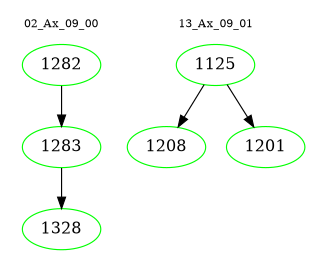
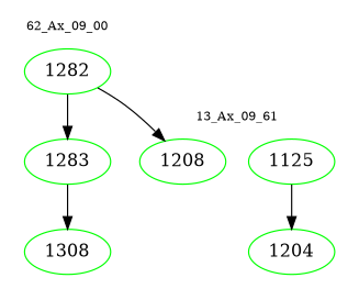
  digraph {
    node [color=green]
    edge [color=black]
    n1 [label=1282]
    n2 [label=1283]
-   n3 [label=1328]
+   n3 [label=1308]
    n4 [label=1125]
    n5 [label=1208]
-   n6 [label=1201]
+   n6 [label=1204]
    subgraph cluster_1 {
      color=white
      fontsize=10
-     label="02_Ax_09_00"
+     label="62_Ax_09_00"
      n1
      n2
      n3
    }
    subgraph cluster_2 {
      color=white
      fontsize=10
-     label="13_Ax_09_01"
+     label="13_Ax_09_61"
      n4
      n5
      n6
    }
    n1 -> n2
    n2 -> n3
-   n4 -> n5
+   n1 -> n5
    n4 -> n6
  }
